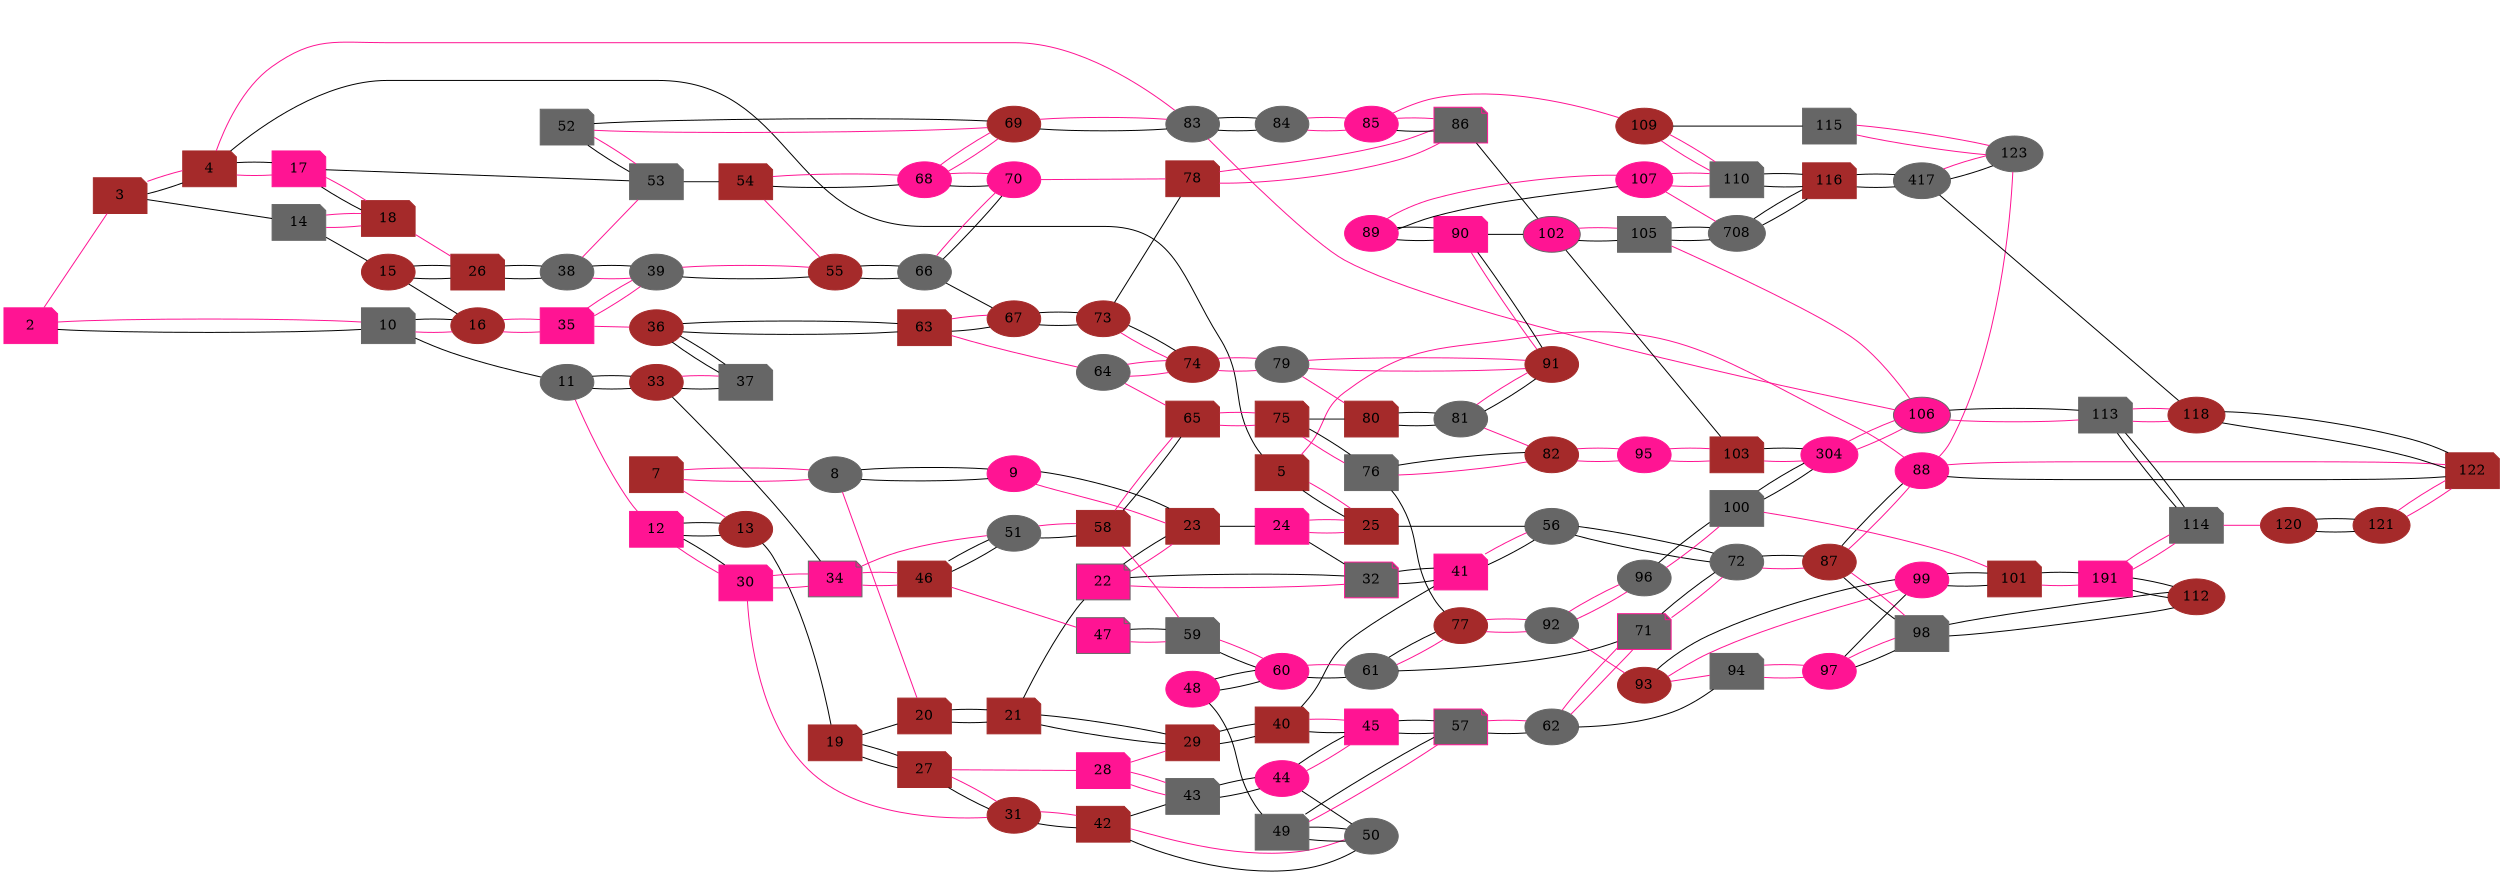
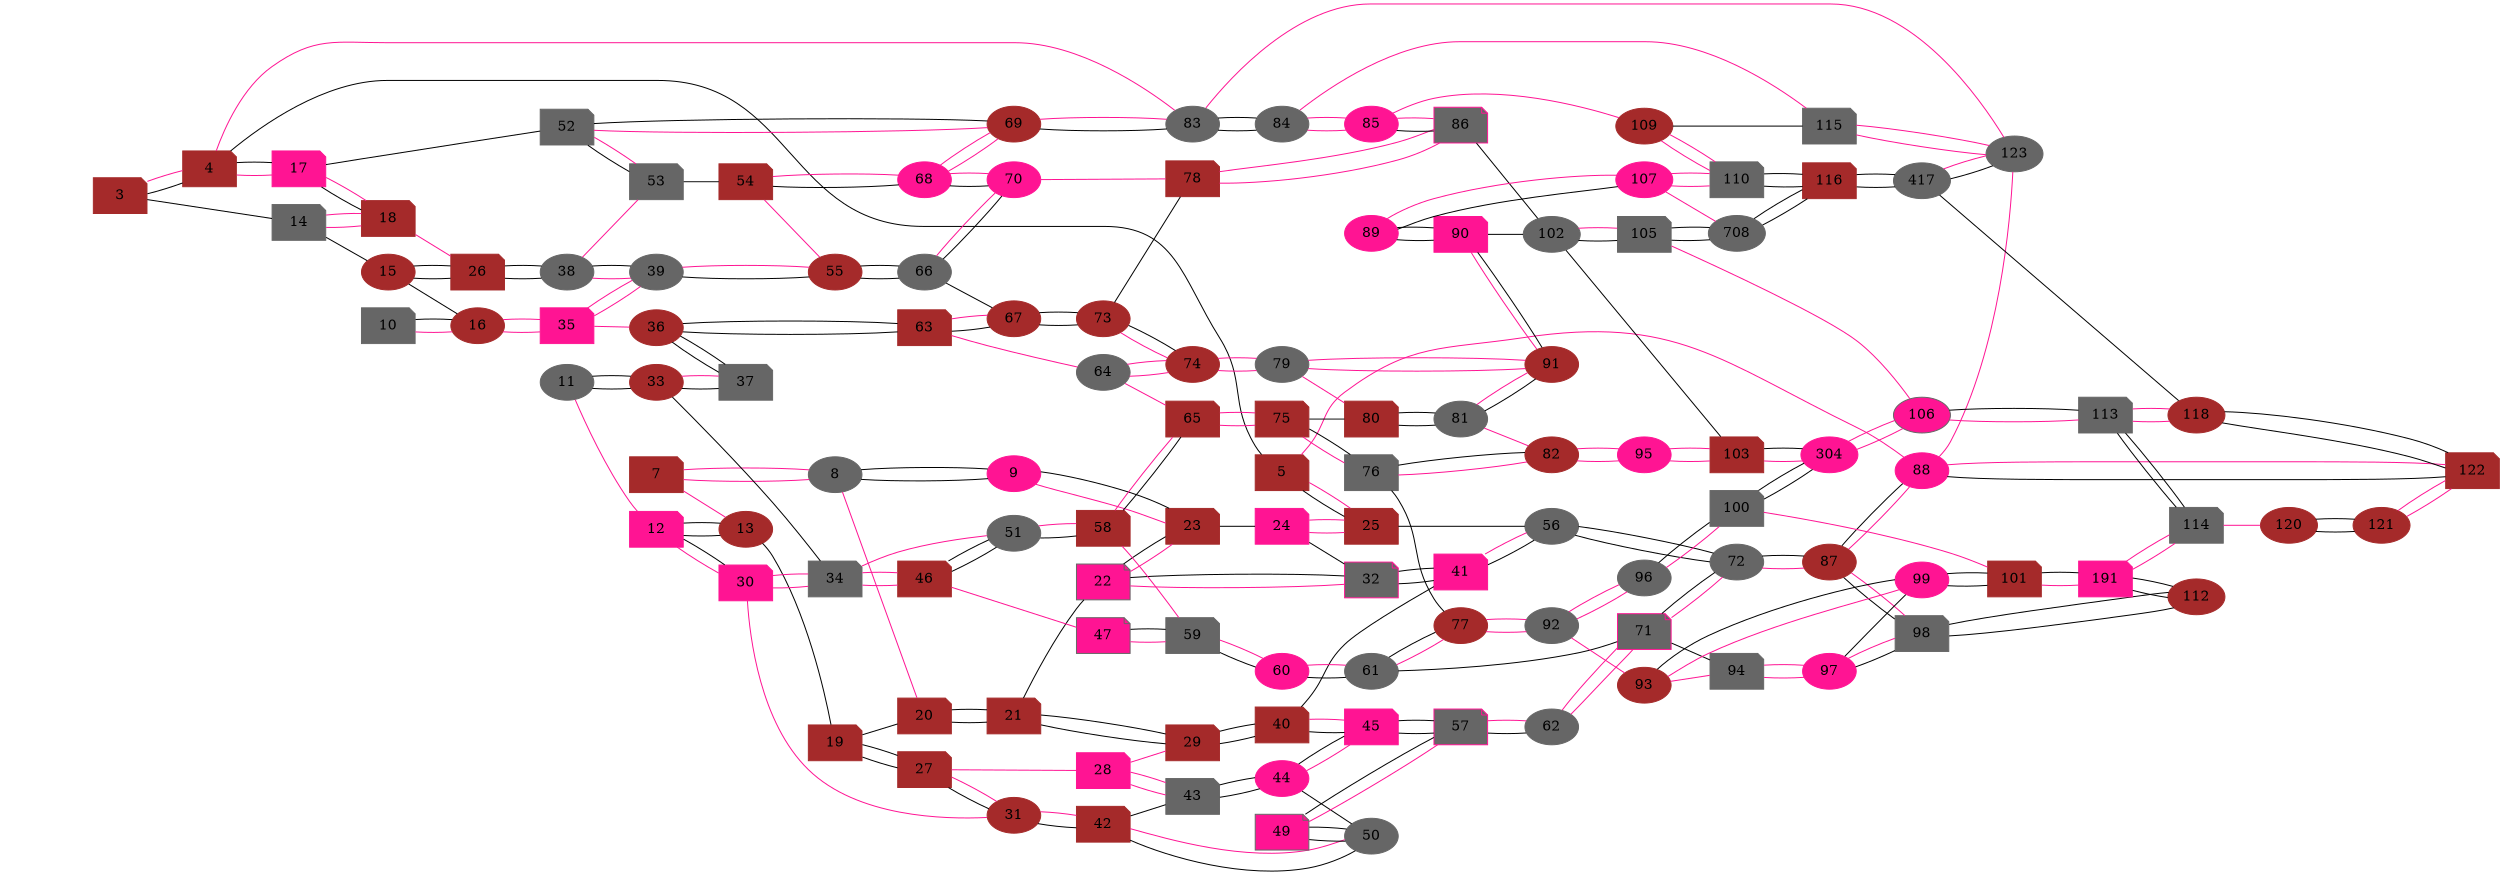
  graph {
    rankdir=LR
    node [color=brown shape=note style=filled]
    edge [color=black]
-   2 [color=deeppink]
    3
    10 [color=gray40]
    8 [color=gray40 shape=ellipse]
    7
    13 [shape=ellipse]
    4
    14 [color=gray40]
    11 [color=gray40 shape=ellipse]
    16 [shape=ellipse]
    5
    17 [color=deeppink]
    83 [color=gray40 shape=ellipse]
    15 [shape=ellipse]
    18
    25
    88 [color=deeppink shape=ellipse]
    52 [color=gray40]
    84 [color=gray40 shape=ellipse]
    123 [color=gray40 shape=ellipse]
    56 [color=gray40 shape=ellipse]
    122
    9 [color=deeppink shape=ellipse]
    23
    20
    19
    21
    24 [color=deeppink]
    12 [color=deeppink]
    33 [shape=ellipse]
    35 [color=deeppink]
    30 [color=deeppink]
-   34 [color=gray40 fillcolor=deeppink]
+   34 [color=gray40]
    37 [color=gray40]
    31 [shape=ellipse]
    27
    26
    38 [color=gray40 shape=ellipse]
    36 [shape=ellipse]
    39 [color=gray40 shape=ellipse]
    53 [color=gray40]
    69 [shape=ellipse]
    28 [color=deeppink]
    22 [color=gray40 fillcolor=deeppink]
    29
    32 [color=deeppink fillcolor=gray40]
    40
    41 [color=deeppink]
    72 [color=gray40 shape=ellipse]
    43 [color=gray40]
    42
    44 [color=deeppink shape=ellipse]
    45 [color=deeppink]
    46
    51 [color=gray40 shape=ellipse]
    50 [color=gray40 shape=ellipse]
    47 [color=gray40 fillcolor=deeppink]
    63
    55 [shape=ellipse]
    64 [color=gray40 shape=ellipse]
    67 [shape=ellipse]
    58
    54
    66 [color=gray40 shape=ellipse]
    57 [color=deeppink fillcolor=gray40]
    62 [color=gray40 shape=ellipse]
    59 [color=gray40]
-   48 [color=deeppink shape=ellipse]
-   49 [color=gray40]
+   49 [color=gray40 fillcolor=deeppink]
    60 [color=deeppink shape=ellipse]
    61 [color=gray40 shape=ellipse]
    65
    68 [color=deeppink shape=ellipse]
    70 [color=deeppink shape=ellipse]
    87 [shape=ellipse]
    71 [color=deeppink fillcolor=gray40]
    75
    77 [shape=ellipse]
    92 [color=gray40 shape=ellipse]
    94 [color=gray40]
    74 [shape=ellipse]
    73 [shape=ellipse]
    79 [color=gray40 shape=ellipse]
    76 [color=gray40]
    80
    78
    86 [color=deeppink fillcolor=gray40]
    97 [color=deeppink shape=ellipse]
    98 [color=gray40]
    91 [shape=ellipse]
    82 [shape=ellipse]
    81 [color=gray40 shape=ellipse]
    95 [color=deeppink shape=ellipse]
    93 [shape=ellipse]
    96 [color=gray40 shape=ellipse]
-   102 [color=gray40 shape=ellipse fillcolor=deeppink]
+   102 [color=gray40 shape=ellipse]
    103
    85 [color=deeppink shape=ellipse]
    115 [color=gray40]
    109 [shape=ellipse]
    110 [color=gray40]
    89 [color=deeppink shape=ellipse]
    90 [color=deeppink]
    107 [color=deeppink shape=ellipse]
    112 [shape=ellipse]
    n106 [color=gray40 label=708 shape=ellipse]
    105 [color=gray40]
    99 [color=deeppink shape=ellipse]
    100 [color=gray40]
    101
    n111 [color=deeppink label=304 shape=ellipse]
    n112 [color=deeppink label=191]
    106 [color=gray40 fillcolor=deeppink shape=ellipse]
    114 [color=gray40]
    113 [color=gray40]
    116
    118 [shape=ellipse]
    n118 [color=gray40 label=417 shape=ellipse]
    120 [shape=ellipse]
    121 [shape=ellipse]
-   2 -- 3 [color=deeppink]
-   2 -- 10
-   2 -- 10 [color=deeppink]
    3 -- 4
    3 -- 4 [color=deeppink]
    3 -- 14
-   10 -- 11
    10 -- 16 [color=deeppink]
    10 -- 16
    8 -- 9
    8 -- 9
    8 -- 20 [color=deeppink]
    7 -- 8 [color=deeppink]
    7 -- 8 [color=deeppink]
    7 -- 13 [color=deeppink]
    13 -- 19
    4 -- 5
    4 -- 17 [color=deeppink]
    4 -- 17
    4 -- 83 [color=deeppink]
    14 -- 15
    14 -- 18 [color=deeppink]
    14 -- 18 [color=deeppink]
    11 -- 12 [color=deeppink]
    11 -- 33
    11 -- 33
    16 -- 35 [color=deeppink]
    16 -- 35 [color=deeppink]
    5 -- 25
    5 -- 25 [color=deeppink]
    5 -- 88 [color=deeppink]
    17 -- 18
    17 -- 18 [color=deeppink]
-   17 -- 53
+   17 -- 52
    83 -- 84
    83 -- 84
-   83 -- 106 [color=deeppink]
+   83 -- 123 [color=deeppink]
    15 -- 16
    15 -- 26
    15 -- 26
    18 -- 26 [color=deeppink]
    25 -- 56
    88 -- 123 [color=deeppink]
    88 -- 122
    88 -- 122 [color=deeppink]
    52 -- 53
    52 -- 53 [color=deeppink]
    52 -- 69 [color=deeppink]
    52 -- 69
    84 -- 85 [color=deeppink]
    84 -- 85 [color=deeppink]
+   84 -- 115 [color=deeppink]
    56 -- 72
    56 -- 72
    9 -- 23 [color=deeppink]
    9 -- 23
    23 -- 24
    20 -- 21
    20 -- 21
    19 -- 20
    19 -- 27
    19 -- 27
    21 -- 22
    21 -- 29
    21 -- 29
    24 -- 25 [color=deeppink]
    24 -- 25 [color=deeppink]
    24 -- 32
    12 -- 13
    12 -- 13
    12 -- 30 [color=deeppink]
    12 -- 30
    33 -- 34
    33 -- 37
    33 -- 37 [color=deeppink]
    35 -- 36 [color=deeppink]
    35 -- 39 [color=deeppink]
    35 -- 39 [color=deeppink]
    30 -- 34 [color=deeppink]
    30 -- 34 [color=deeppink]
    30 -- 31 [color=deeppink]
    34 -- 46 [color=deeppink]
    34 -- 46 [color=deeppink]
    34 -- 51 [color=deeppink]
    31 -- 42
    31 -- 42 [color=deeppink]
    27 -- 31
    27 -- 31 [color=deeppink]
    27 -- 28 [color=deeppink]
    26 -- 38
    26 -- 38
    38 -- 39 [color=deeppink]
    38 -- 39
    38 -- 53 [color=deeppink]
    36 -- 37
    36 -- 37
    36 -- 63
    36 -- 63
    39 -- 55
    39 -- 55 [color=deeppink]
    53 -- 54
    69 -- 83
    69 -- 83 [color=deeppink]
    28 -- 29 [color=deeppink]
    28 -- 43 [color=deeppink]
    28 -- 43 [color=deeppink]
    22 -- 23 [color=deeppink]
    22 -- 23
    22 -- 32 [color=deeppink]
    22 -- 32
    29 -- 40
    29 -- 40
    32 -- 41
    32 -- 41
    40 -- 41
    40 -- 45
    40 -- 45 [color=deeppink]
    41 -- 56
    41 -- 56 [color=deeppink]
    72 -- 87 [color=deeppink]
    72 -- 87
    43 -- 44
    43 -- 44
    42 -- 43
    42 -- 50
    42 -- 50 [color=deeppink]
    44 -- 45 [color=deeppink]
    44 -- 45
    44 -- 50
    45 -- 57
    45 -- 57
    46 -- 51
    46 -- 51
    46 -- 47 [color=deeppink]
    51 -- 58
    51 -- 58 [color=deeppink]
    47 -- 59 [color=deeppink]
    47 -- 59
    63 -- 64 [color=deeppink]
    63 -- 67
    63 -- 67 [color=deeppink]
    55 -- 66
    55 -- 66
    64 -- 65 [color=deeppink]
    64 -- 74 [color=deeppink]
    64 -- 74 [color=deeppink]
    67 -- 73
    67 -- 73
    58 -- 59 [color=deeppink]
    58 -- 65
    58 -- 65 [color=deeppink]
    54 -- 55 [color=deeppink]
    54 -- 68
    54 -- 68 [color=deeppink]
    66 -- 67
    66 -- 70
    66 -- 70 [color=deeppink]
    57 -- 62
    57 -- 62 [color=deeppink]
    62 -- 71 [color=deeppink]
    62 -- 71 [color=deeppink]
    59 -- 60
    59 -- 60 [color=deeppink]
-   48 -- 49
-   48 -- 60
-   48 -- 60
    49 -- 50
    49 -- 50
    49 -- 57 [color=deeppink]
    49 -- 57
    60 -- 61
    60 -- 61 [color=deeppink]
    61 -- 71
    61 -- 77 [color=deeppink]
    61 -- 77
    65 -- 75 [color=deeppink]
    65 -- 75 [color=deeppink]
    68 -- 69 [color=deeppink]
    68 -- 69 [color=deeppink]
    68 -- 70
    68 -- 70 [color=deeppink]
    70 -- 78 [color=deeppink]
    87 -- 88 [color=deeppink]
    87 -- 88
    87 -- 98
    87 -- 98 [color=deeppink]
    71 -- 72 [color=deeppink]
    71 -- 72
-   62 -- 94
+   71 -- 94
    75 -- 76 [color=deeppink]
    75 -- 76
    75 -- 80
    77 -- 92 [color=deeppink]
    77 -- 92 [color=deeppink]
    92 -- 93 [color=deeppink]
    92 -- 96 [color=deeppink]
    92 -- 96 [color=deeppink]
    94 -- 97 [color=deeppink]
    94 -- 97 [color=deeppink]
    74 -- 79 [color=deeppink]
    74 -- 79 [color=deeppink]
    73 -- 74 [color=deeppink]
    73 -- 74
    73 -- 78
    79 -- 80 [color=deeppink]
    79 -- 91 [color=deeppink]
    79 -- 91 [color=deeppink]
    76 -- 77
    76 -- 82 [color=deeppink]
    76 -- 82
    80 -- 81
    80 -- 81
    78 -- 86 [color=deeppink]
    78 -- 86 [color=deeppink]
    86 -- 102
    97 -- 98
    97 -- 98 [color=deeppink]
    97 -- 99
    98 -- 112
    98 -- 112
    82 -- 95 [color=deeppink]
    82 -- 95 [color=deeppink]
    81 -- 91
    81 -- 91 [color=deeppink]
    81 -- 82 [color=deeppink]
    95 -- 103 [color=deeppink]
    95 -- 103 [color=deeppink]
    93 -- 94 [color=deeppink]
    93 -- 99 [color=deeppink]
    93 -- 99
    96 -- 100 [color=deeppink]
    96 -- 100
    102 -- 103
    102 -- 105
    102 -- 105 [color=deeppink]
    103 -- n111 [color=deeppink]
    103 -- n111
    85 -- 86
    85 -- 86 [color=deeppink]
    85 -- 109 [color=deeppink]
    115 -- 123 [color=deeppink]
    115 -- 123 [color=deeppink]
    109 -- 115
    109 -- 110 [color=deeppink]
    109 -- 110 [color=deeppink]
    110 -- 116
    110 -- 116
    89 -- 90
    89 -- 90
    89 -- 107
    89 -- 107 [color=deeppink]
    90 -- 91 [color=deeppink]
    90 -- 91
    90 -- 102
    107 -- 110 [color=deeppink]
    107 -- 110 [color=deeppink]
    107 -- n106 [color=deeppink]
    n106 -- 116
    n106 -- 116
    105 -- n106
    105 -- n106
    105 -- 106 [color=deeppink]
    99 -- 101
    99 -- 101
    100 -- 101 [color=deeppink]
    100 -- n111
    100 -- n111
    101 -- n112 [color=deeppink]
    101 -- n112
    n111 -- 106 [color=deeppink]
    n111 -- 106 [color=deeppink]
    n112 -- 112
    n112 -- 112
    n112 -- 114 [color=deeppink]
    n112 -- 114 [color=deeppink]
    106 -- 113 [color=deeppink]
    106 -- 113
    114 -- 120 [color=deeppink]
    113 -- 114
    113 -- 114
    113 -- 118 [color=deeppink]
    113 -- 118 [color=deeppink]
    116 -- n118
    116 -- n118
    118 -- 122
    118 -- 122
    n118 -- 123
    n118 -- 123 [color=deeppink]
    n118 -- 118
    120 -- 121
    120 -- 121
    121 -- 122 [color=deeppink]
    121 -- 122 [color=deeppink]
  }
